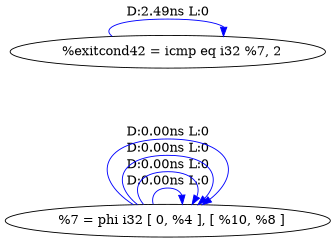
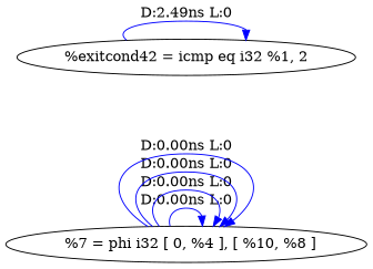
  digraph {
    rankdir=LR
    edge [color=blue]
    n1 [label="  %7 = phi i32 [ 0, %4 ], [ %10, %8 ]"]
-   n2 [label="  %exitcond42 = icmp eq i32 %7, 2"]
+   n2 [label="%exitcond42 = icmp eq i32 %1, 2"]
    n1 -> n1 [label="D:0.00ns L:0"]
    n1 -> n1 [label="D:0.00ns L:0"]
    n1 -> n1 [label="D:0.00ns L:0"]
    n1 -> n1 [label="D:0.00ns L:0"]
    n2 -> n2 [label="D:2.49ns L:0"]
  }
